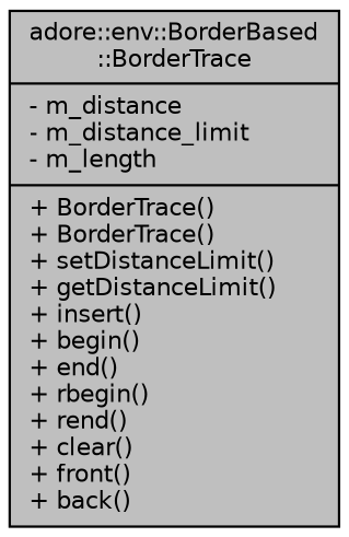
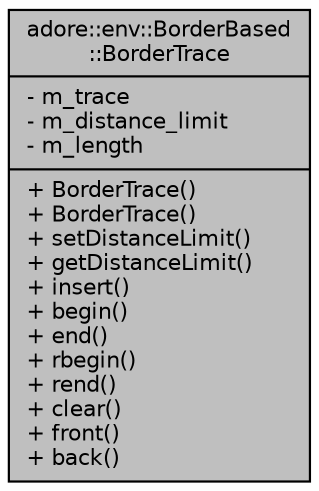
  digraph {
-   n1 [color=black fillcolor=grey75 fontcolor=black fontname=Helvetica fontsize=10 height=0.2 label="{adore::env::BorderBased\l::BorderTrace\n|- m_distance\l- m_distance_limit\l- m_length\l|+ BorderTrace()\l+ BorderTrace()\l+ setDistanceLimit()\l+ getDistanceLimit()\l+ insert()\l+ begin()\l+ end()\l+ rbegin()\l+ rend()\l+ clear()\l+ front()\l+ back()\l}" shape=record style=filled width=0.4]
+   n1 [color=black fillcolor=grey75 fontcolor=black fontname=Helvetica fontsize=10 height=0.2 label="{adore::env::BorderBased\l::BorderTrace\n|- m_trace\l- m_distance_limit\l- m_length\l|+ BorderTrace()\l+ BorderTrace()\l+ setDistanceLimit()\l+ getDistanceLimit()\l+ insert()\l+ begin()\l+ end()\l+ rbegin()\l+ rend()\l+ clear()\l+ front()\l+ back()\l}" shape=record style=filled width=0.4]
  }
